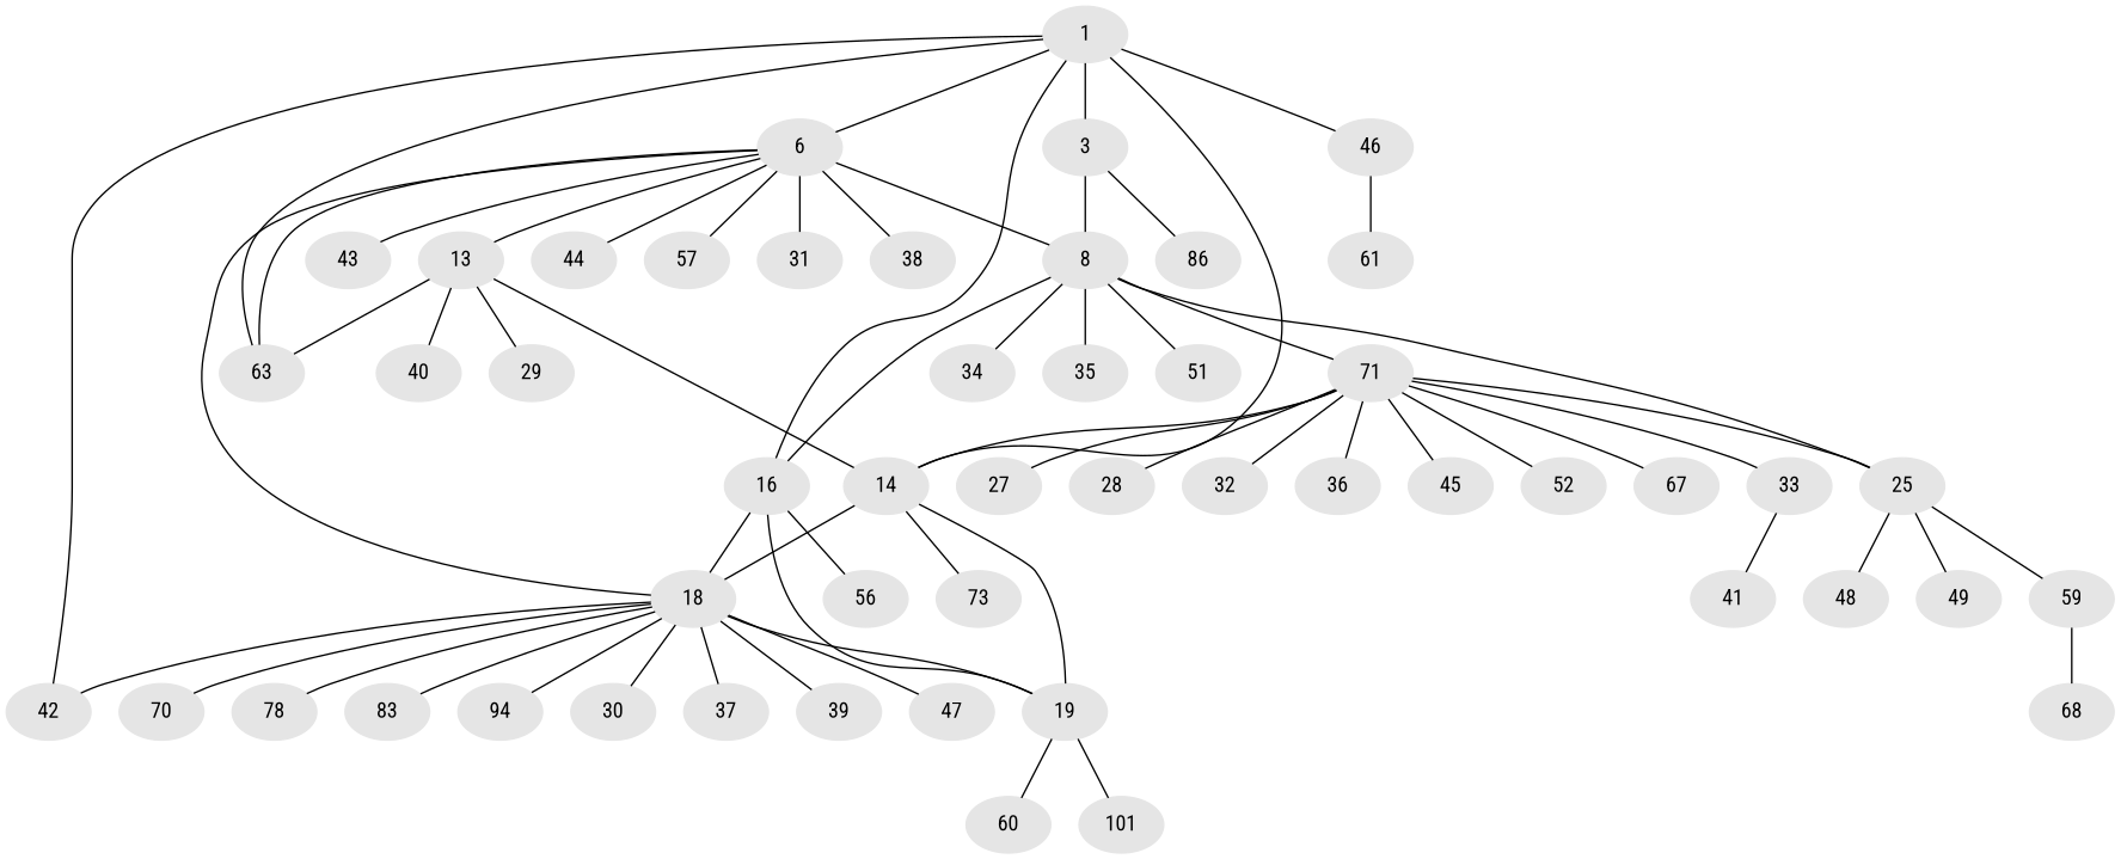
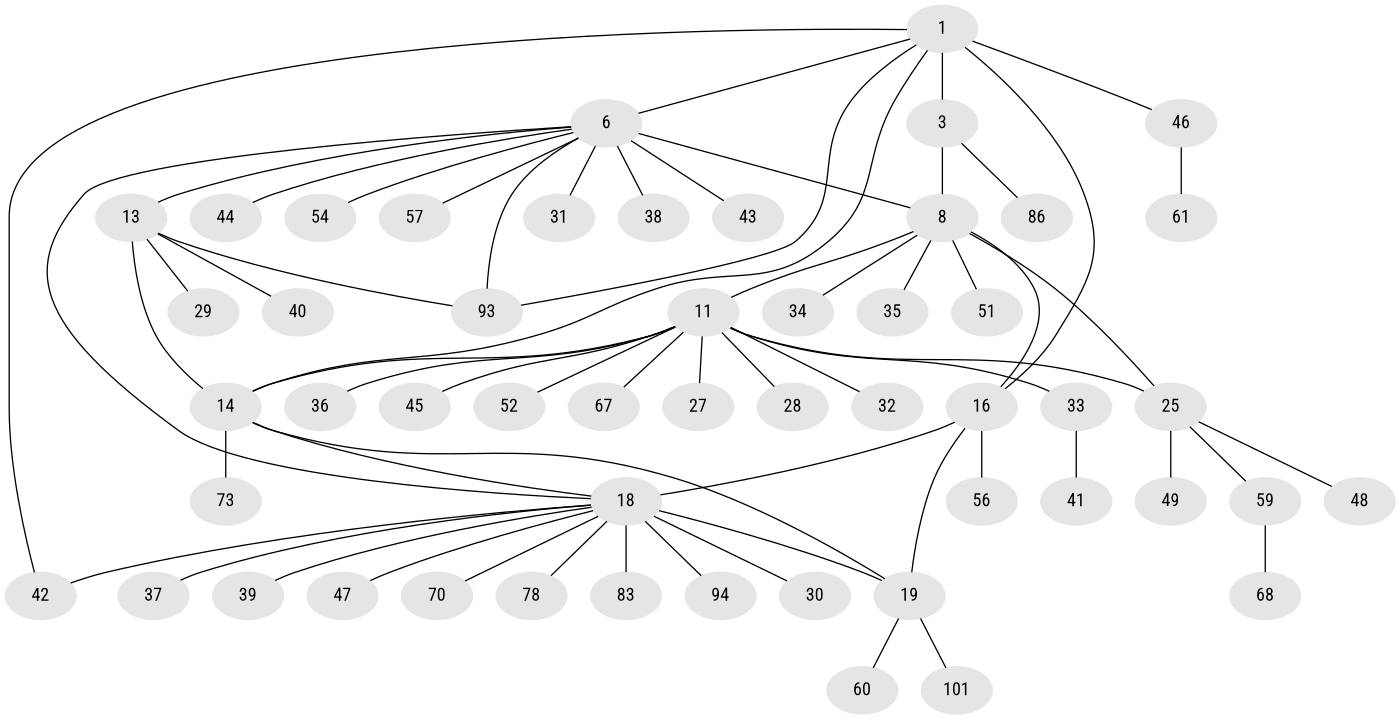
  graph {
    fontname="Roboto Condensed"
    node [color=gray90 fontname="Roboto Condensed" style=filled]
    edge [fontname="Roboto Condensed"]
    1 [super="+2+95"]
    3
    6 [super="+9+7+53"]
    14
    16 [super="+65+17"]
    42
    46 [super="+80+75"]
-   63
+   63 [label=93]
    8 [super="+21+64"]
    n10 [label=86]
    13 [super="+15"]
    18 [super="+20"]
    31
    38 [super="+50"]
    43
    44
+   54
    57 [super="+104"]
    19 [super="+85+93"]
    73
    56 [super="+66"]
    61 [super="+87"]
-   11 [super="+100+12+22" label=71]
+   11 [super="+100+12+22"]
    25
    34
    35
    51
    29
    40
    30
    37 [super="+55"]
    39
    47
    70
    78 [super="+90"]
    83
    94
    27
    28
    32
    33
    36 [super="+88"]
    45
    52
    67
    48
    49
    59
    41
    60
    101
    68 [super="+74"]
    1 -- 3 [weight=4]
    1 -- 6
    1 -- 14
    1 -- 16 [weight=2]
    1 -- 42
    1 -- 46
    1 -- 63
    3 -- 8
    3 -- n10
    6 -- 63
    6 -- 8 [weight=4]
    6 -- 13
    6 -- 18
    6 -- 31
    6 -- 38
    6 -- 43
    6 -- 44
+   6 -- 54
    6 -- 57
    14 -- 18
    14 -- 19
    14 -- 73
    16 -- 18 [weight=4]
    16 -- 19 [weight=2]
    16 -- 56
    46 -- 61
    8 -- 16
    8 -- 11 [weight=4]
    8 -- 25 [weight=2]
    8 -- 34
    8 -- 35
    8 -- 51
    13 -- 14 [weight=2]
    13 -- 63
    13 -- 29
    13 -- 40
    18 -- 42
    18 -- 19 [weight=2]
    18 -- 30
    18 -- 37
    18 -- 39
    18 -- 47
    18 -- 70
    18 -- 78
    18 -- 83
    18 -- 94
    19 -- 60
    19 -- 101
    11 -- 14 [weight=2]
    11 -- 25 [weight=2]
    11 -- 27
    11 -- 28
    11 -- 32
    11 -- 33
    11 -- 36
    11 -- 45
    11 -- 52
    11 -- 67
    25 -- 48
    25 -- 49
    25 -- 59
    33 -- 41
    59 -- 68
  }
